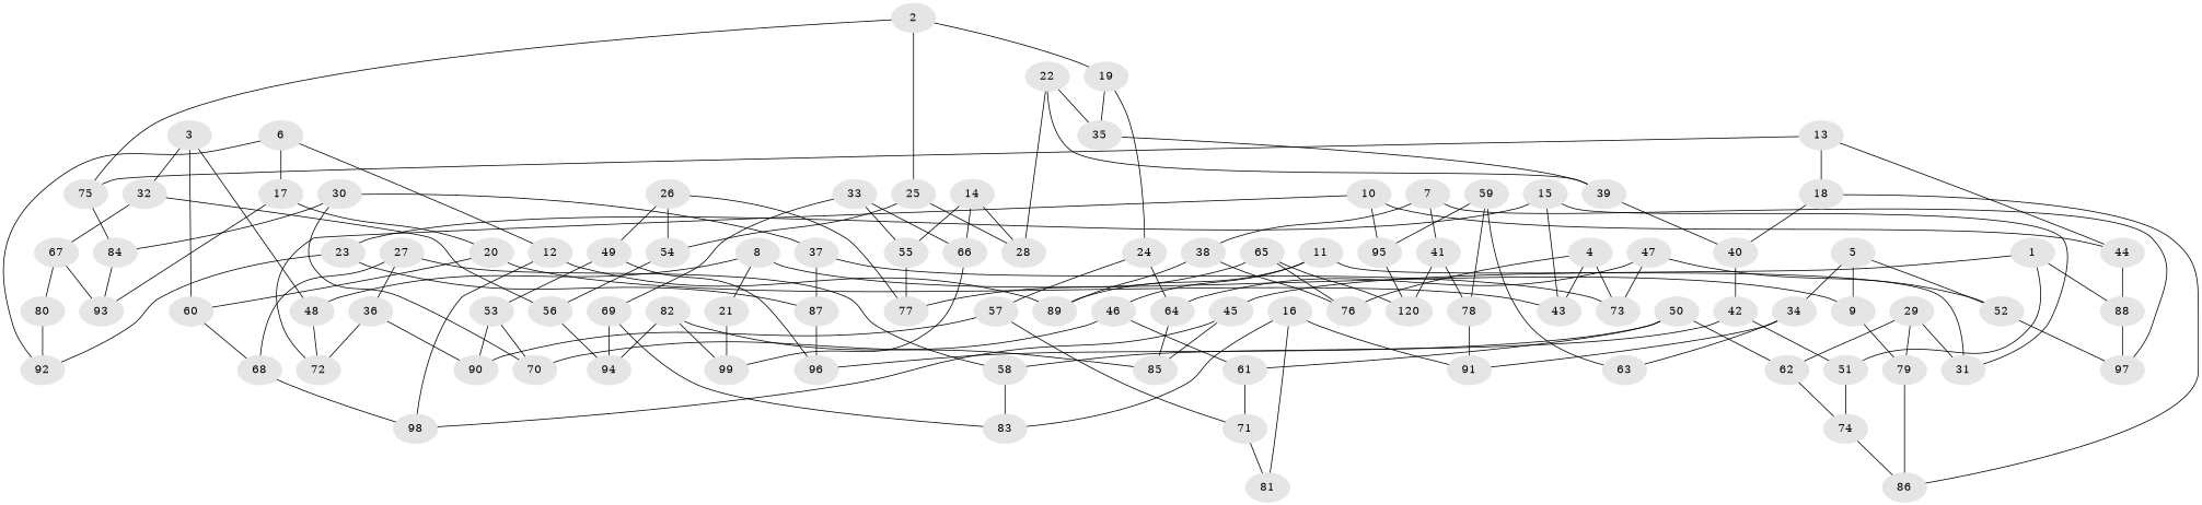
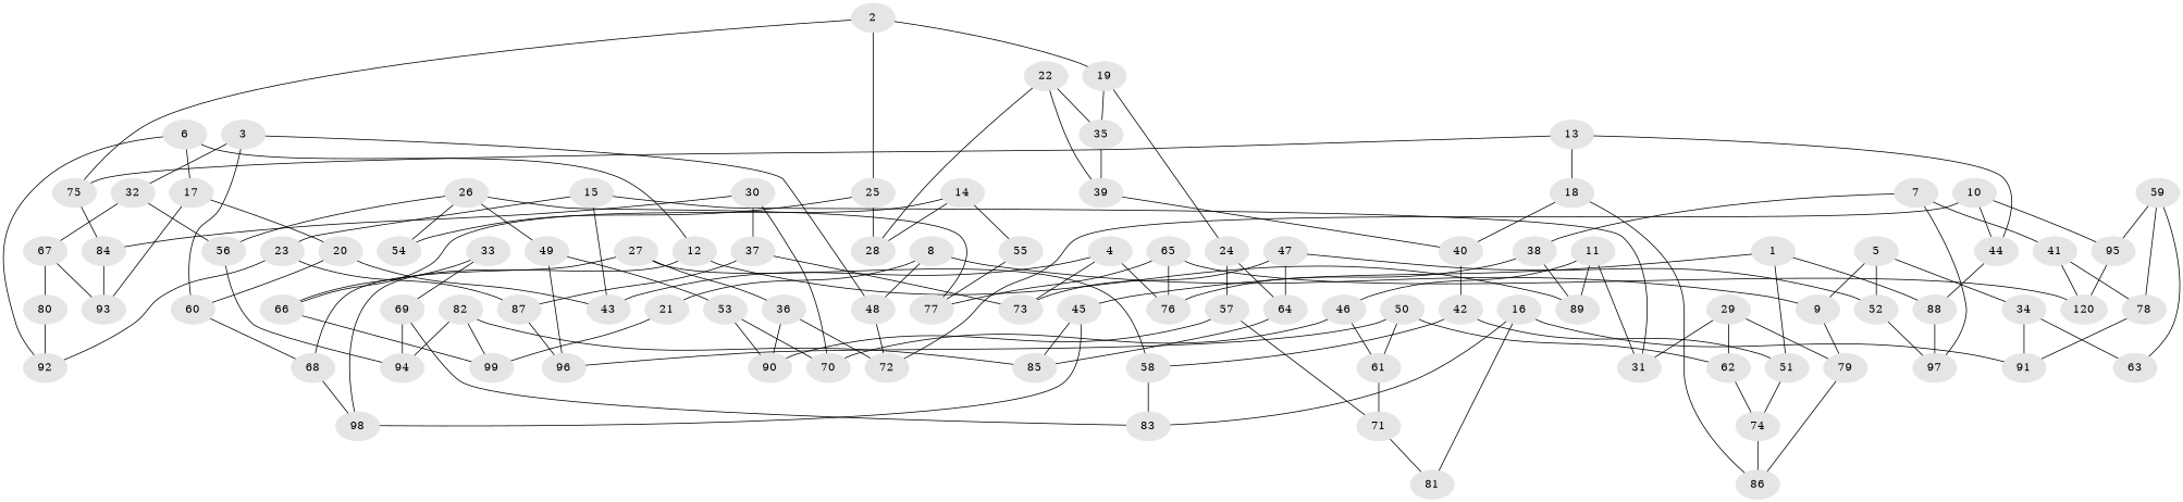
  graph {
    node [color=gray90 style=filled]
    1
    45
    51
    88
    98
    85
    74
    97
    2
    19
    25
    75
    24
    35
    28
    54
    84
    3
    32
    48
    60
    56
    67
    72
    68
    4
    43
    73
    76
    5
    9
    34
    52
    79
    91
    63
    6
    12
    17
    92
    89
    20
    93
    7
    38
    41
    78
    n48 [label=120]
    8
    21
    99
    86
    10
    44
    95
    11
    31
    46
    70
    61
    13
    18
    40
    14
    55
    66
    77
    15
    23
    87
    16
    81
    83
    42
    57
    64
    39
    80
    22
    96
    90
    71
    26
    49
    53
    27
    36
    58
    29
    62
    30
    37
    94
    33
    69
    47
    50
    59
    65
    82
    1 -- 45
    1 -- 51
    1 -- 88
    45 -- 98
    45 -- 85
    51 -- 74
    88 -- 97
    74 -- 86
    2 -- 19
    2 -- 25
    2 -- 75
    19 -- 24
    19 -- 35
    25 -- 28
    25 -- 54
    75 -- 84
    24 -- 57
    24 -- 64
    35 -- 39
-   54 -- 56
+   26 -- 56
    84 -- 93
    3 -- 32
    3 -- 48
    3 -- 60
    32 -- 56
    32 -- 67
    48 -- 72
    60 -- 68
    56 -- 94
    67 -- 93
    67 -- 80
    68 -- 98
    4 -- 43
    4 -- 73
    4 -- 76
    5 -- 9
    5 -- 34
    5 -- 52
    9 -- 79
    34 -- 91
    34 -- 63
    52 -- 97
    79 -- 86
    6 -- 12
    6 -- 17
    6 -- 92
    12 -- 98
    12 -- 89
    17 -- 20
    17 -- 93
    20 -- 60
    20 -- 43
    7 -- 97
    7 -- 38
    7 -- 41
    38 -- 76
    38 -- 89
    41 -- 78
    41 -- n48
    78 -- 91
    8 -- 48
    8 -- 9
    8 -- 21
    21 -- 99
    10 -- 72
    10 -- 44
    10 -- 95
    44 -- 88
    95 -- n48
    11 -- 89
    11 -- 31
    11 -- 46
    46 -- 70
    46 -- 61
    61 -- 71
    13 -- 75
    13 -- 44
    13 -- 18
    18 -- 86
    18 -- 40
    40 -- 42
    14 -- 28
    14 -- 55
    14 -- 66
    55 -- 77
    66 -- 99
    15 -- 43
    15 -- 31
    15 -- 23
    23 -- 92
    23 -- 87
    87 -- 96
    16 -- 91
    16 -- 81
    16 -- 83
    42 -- 51
    42 -- 58
    57 -- 90
    57 -- 71
    64 -- 85
    39 -- 40
    80 -- 92
    22 -- 35
    22 -- 28
    22 -- 39
    71 -- 81
    26 -- 54
    26 -- 77
    26 -- 49
    49 -- 96
    49 -- 53
    53 -- 70
    53 -- 90
    27 -- 68
    27 -- 36
    27 -- 58
    36 -- 72
    36 -- 90
    58 -- 83
    29 -- 79
    29 -- 31
    29 -- 62
    62 -- 74
    30 -- 84
    30 -- 70
    30 -- 37
    37 -- 73
    37 -- 87
-   33 -- 55
    33 -- 66
    33 -- 69
    69 -- 83
    69 -- 94
    47 -- 73
    47 -- 52
    47 -- 64
    50 -- 61
    50 -- 96
    50 -- 62
    59 -- 63
    59 -- 78
    59 -- 95
    65 -- 76
    65 -- n48
    65 -- 77
    82 -- 85
    82 -- 99
    82 -- 94
  }
